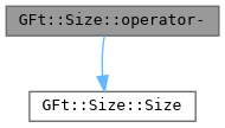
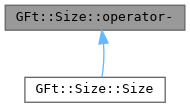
  digraph {
    rankdir=TB
    fontname="DejaVu Sans Mono"
    node [fontname="DejaVu Sans Mono" fontsize=10 shape=box style=filled]
    n1 [color=gray40 fillcolor=grey60 fontcolor=black height=0.2 label="GFt::Size::operator-" width=0.4]
    n2 [color=grey40 fillcolor=white height=0.2 label="GFt::Size::Size" width=0.4]
-   n1 -> n2 [color=steelblue1 fontname="DejaVu Sans Mono" fontsize=10 labelfontname=Helvetica labelfontsize=10 style=solid]
+   n2 -> n1 [color=steelblue1 fontname="DejaVu Sans Mono" fontsize=10 labelfontname=Helvetica labelfontsize=10 style=solid]
  }
